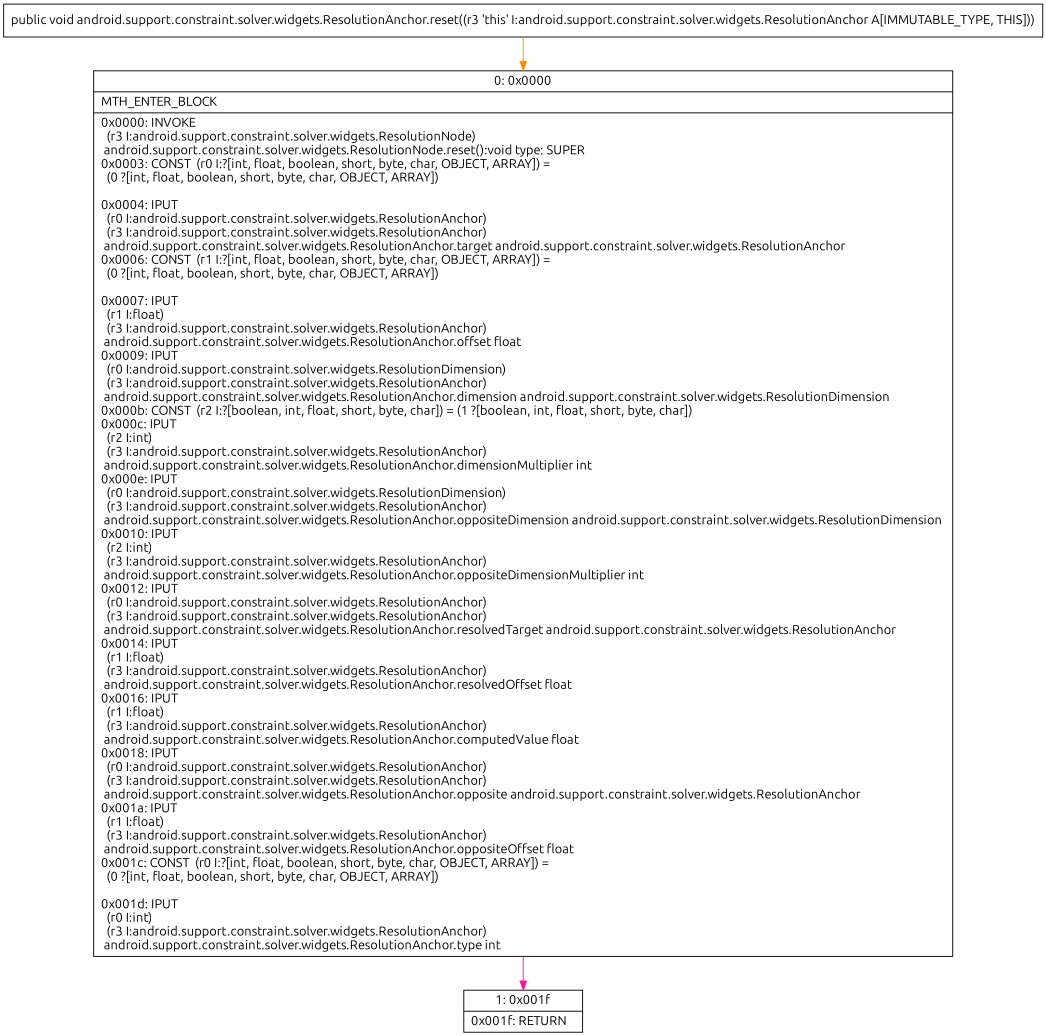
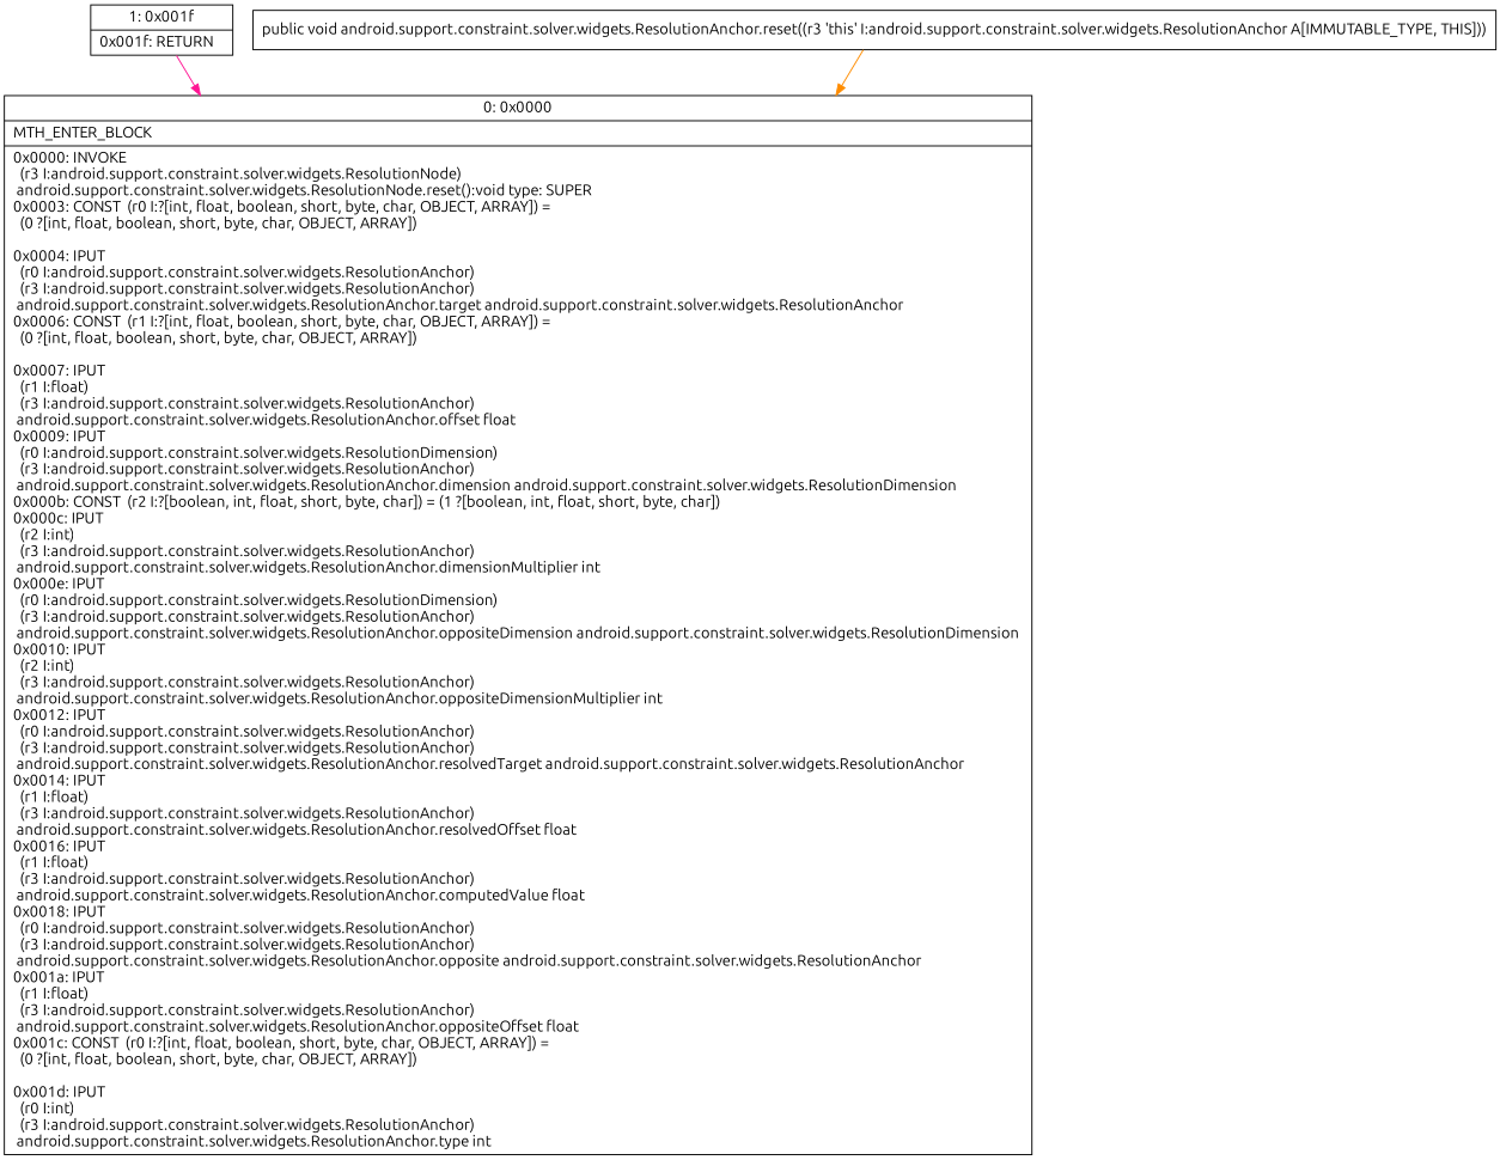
  digraph {
    fontname=Ubuntu
    node [shape=record fontname=Ubuntu]
    edge [fontname=Ubuntu]
    n1 [label="{0\:\ 0x0000|MTH_ENTER_BLOCK\l|0x0000: INVOKE  \l  (r3 I:android.support.constraint.solver.widgets.ResolutionNode)\l android.support.constraint.solver.widgets.ResolutionNode.reset():void type: SUPER \l0x0003: CONST  (r0 I:?[int, float, boolean, short, byte, char, OBJECT, ARRAY]) = \l  (0 ?[int, float, boolean, short, byte, char, OBJECT, ARRAY])\l \l0x0004: IPUT  \l  (r0 I:android.support.constraint.solver.widgets.ResolutionAnchor)\l  (r3 I:android.support.constraint.solver.widgets.ResolutionAnchor)\l android.support.constraint.solver.widgets.ResolutionAnchor.target android.support.constraint.solver.widgets.ResolutionAnchor \l0x0006: CONST  (r1 I:?[int, float, boolean, short, byte, char, OBJECT, ARRAY]) = \l  (0 ?[int, float, boolean, short, byte, char, OBJECT, ARRAY])\l \l0x0007: IPUT  \l  (r1 I:float)\l  (r3 I:android.support.constraint.solver.widgets.ResolutionAnchor)\l android.support.constraint.solver.widgets.ResolutionAnchor.offset float \l0x0009: IPUT  \l  (r0 I:android.support.constraint.solver.widgets.ResolutionDimension)\l  (r3 I:android.support.constraint.solver.widgets.ResolutionAnchor)\l android.support.constraint.solver.widgets.ResolutionAnchor.dimension android.support.constraint.solver.widgets.ResolutionDimension \l0x000b: CONST  (r2 I:?[boolean, int, float, short, byte, char]) = (1 ?[boolean, int, float, short, byte, char]) \l0x000c: IPUT  \l  (r2 I:int)\l  (r3 I:android.support.constraint.solver.widgets.ResolutionAnchor)\l android.support.constraint.solver.widgets.ResolutionAnchor.dimensionMultiplier int \l0x000e: IPUT  \l  (r0 I:android.support.constraint.solver.widgets.ResolutionDimension)\l  (r3 I:android.support.constraint.solver.widgets.ResolutionAnchor)\l android.support.constraint.solver.widgets.ResolutionAnchor.oppositeDimension android.support.constraint.solver.widgets.ResolutionDimension \l0x0010: IPUT  \l  (r2 I:int)\l  (r3 I:android.support.constraint.solver.widgets.ResolutionAnchor)\l android.support.constraint.solver.widgets.ResolutionAnchor.oppositeDimensionMultiplier int \l0x0012: IPUT  \l  (r0 I:android.support.constraint.solver.widgets.ResolutionAnchor)\l  (r3 I:android.support.constraint.solver.widgets.ResolutionAnchor)\l android.support.constraint.solver.widgets.ResolutionAnchor.resolvedTarget android.support.constraint.solver.widgets.ResolutionAnchor \l0x0014: IPUT  \l  (r1 I:float)\l  (r3 I:android.support.constraint.solver.widgets.ResolutionAnchor)\l android.support.constraint.solver.widgets.ResolutionAnchor.resolvedOffset float \l0x0016: IPUT  \l  (r1 I:float)\l  (r3 I:android.support.constraint.solver.widgets.ResolutionAnchor)\l android.support.constraint.solver.widgets.ResolutionAnchor.computedValue float \l0x0018: IPUT  \l  (r0 I:android.support.constraint.solver.widgets.ResolutionAnchor)\l  (r3 I:android.support.constraint.solver.widgets.ResolutionAnchor)\l android.support.constraint.solver.widgets.ResolutionAnchor.opposite android.support.constraint.solver.widgets.ResolutionAnchor \l0x001a: IPUT  \l  (r1 I:float)\l  (r3 I:android.support.constraint.solver.widgets.ResolutionAnchor)\l android.support.constraint.solver.widgets.ResolutionAnchor.oppositeOffset float \l0x001c: CONST  (r0 I:?[int, float, boolean, short, byte, char, OBJECT, ARRAY]) = \l  (0 ?[int, float, boolean, short, byte, char, OBJECT, ARRAY])\l \l0x001d: IPUT  \l  (r0 I:int)\l  (r3 I:android.support.constraint.solver.widgets.ResolutionAnchor)\l android.support.constraint.solver.widgets.ResolutionAnchor.type int \l}"]
    n2 [label="{1\:\ 0x001f|0x001f: RETURN   \l}"]
    n3 [label="{public void android.support.constraint.solver.widgets.ResolutionAnchor.reset((r3 'this' I:android.support.constraint.solver.widgets.ResolutionAnchor A[IMMUTABLE_TYPE, THIS])) }"]
-   n1 -> n2 [color=deeppink]
+   n2 -> n1 [color=deeppink]
    n3 -> n1 [color=darkorange]
  }
